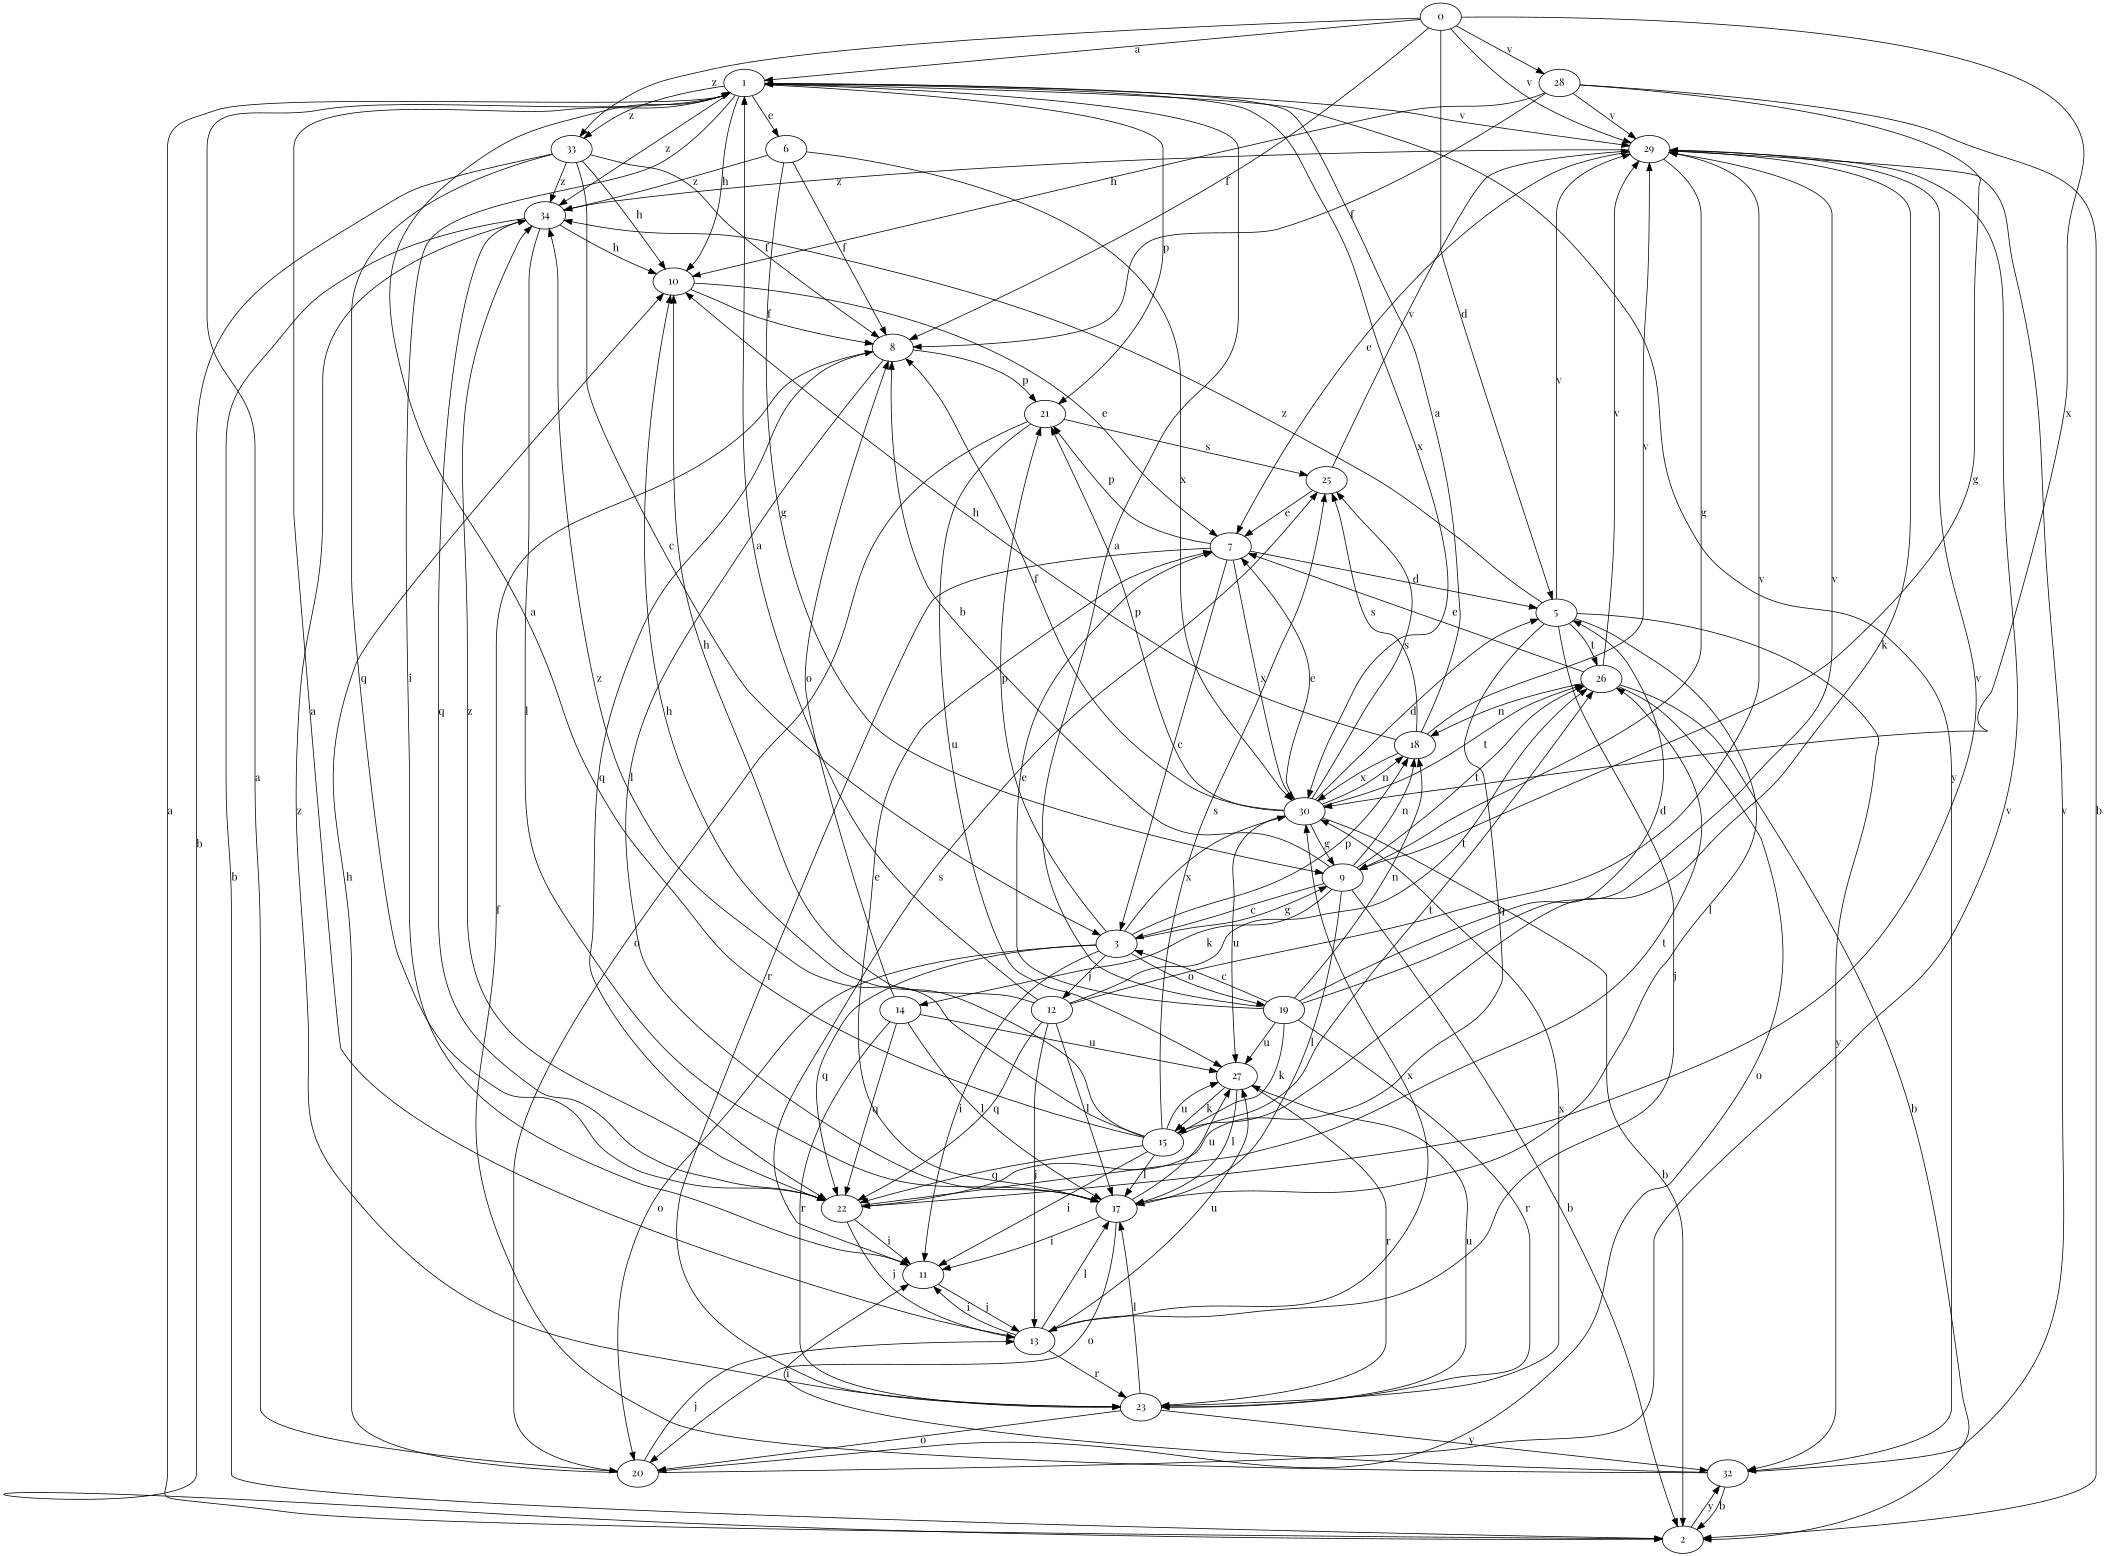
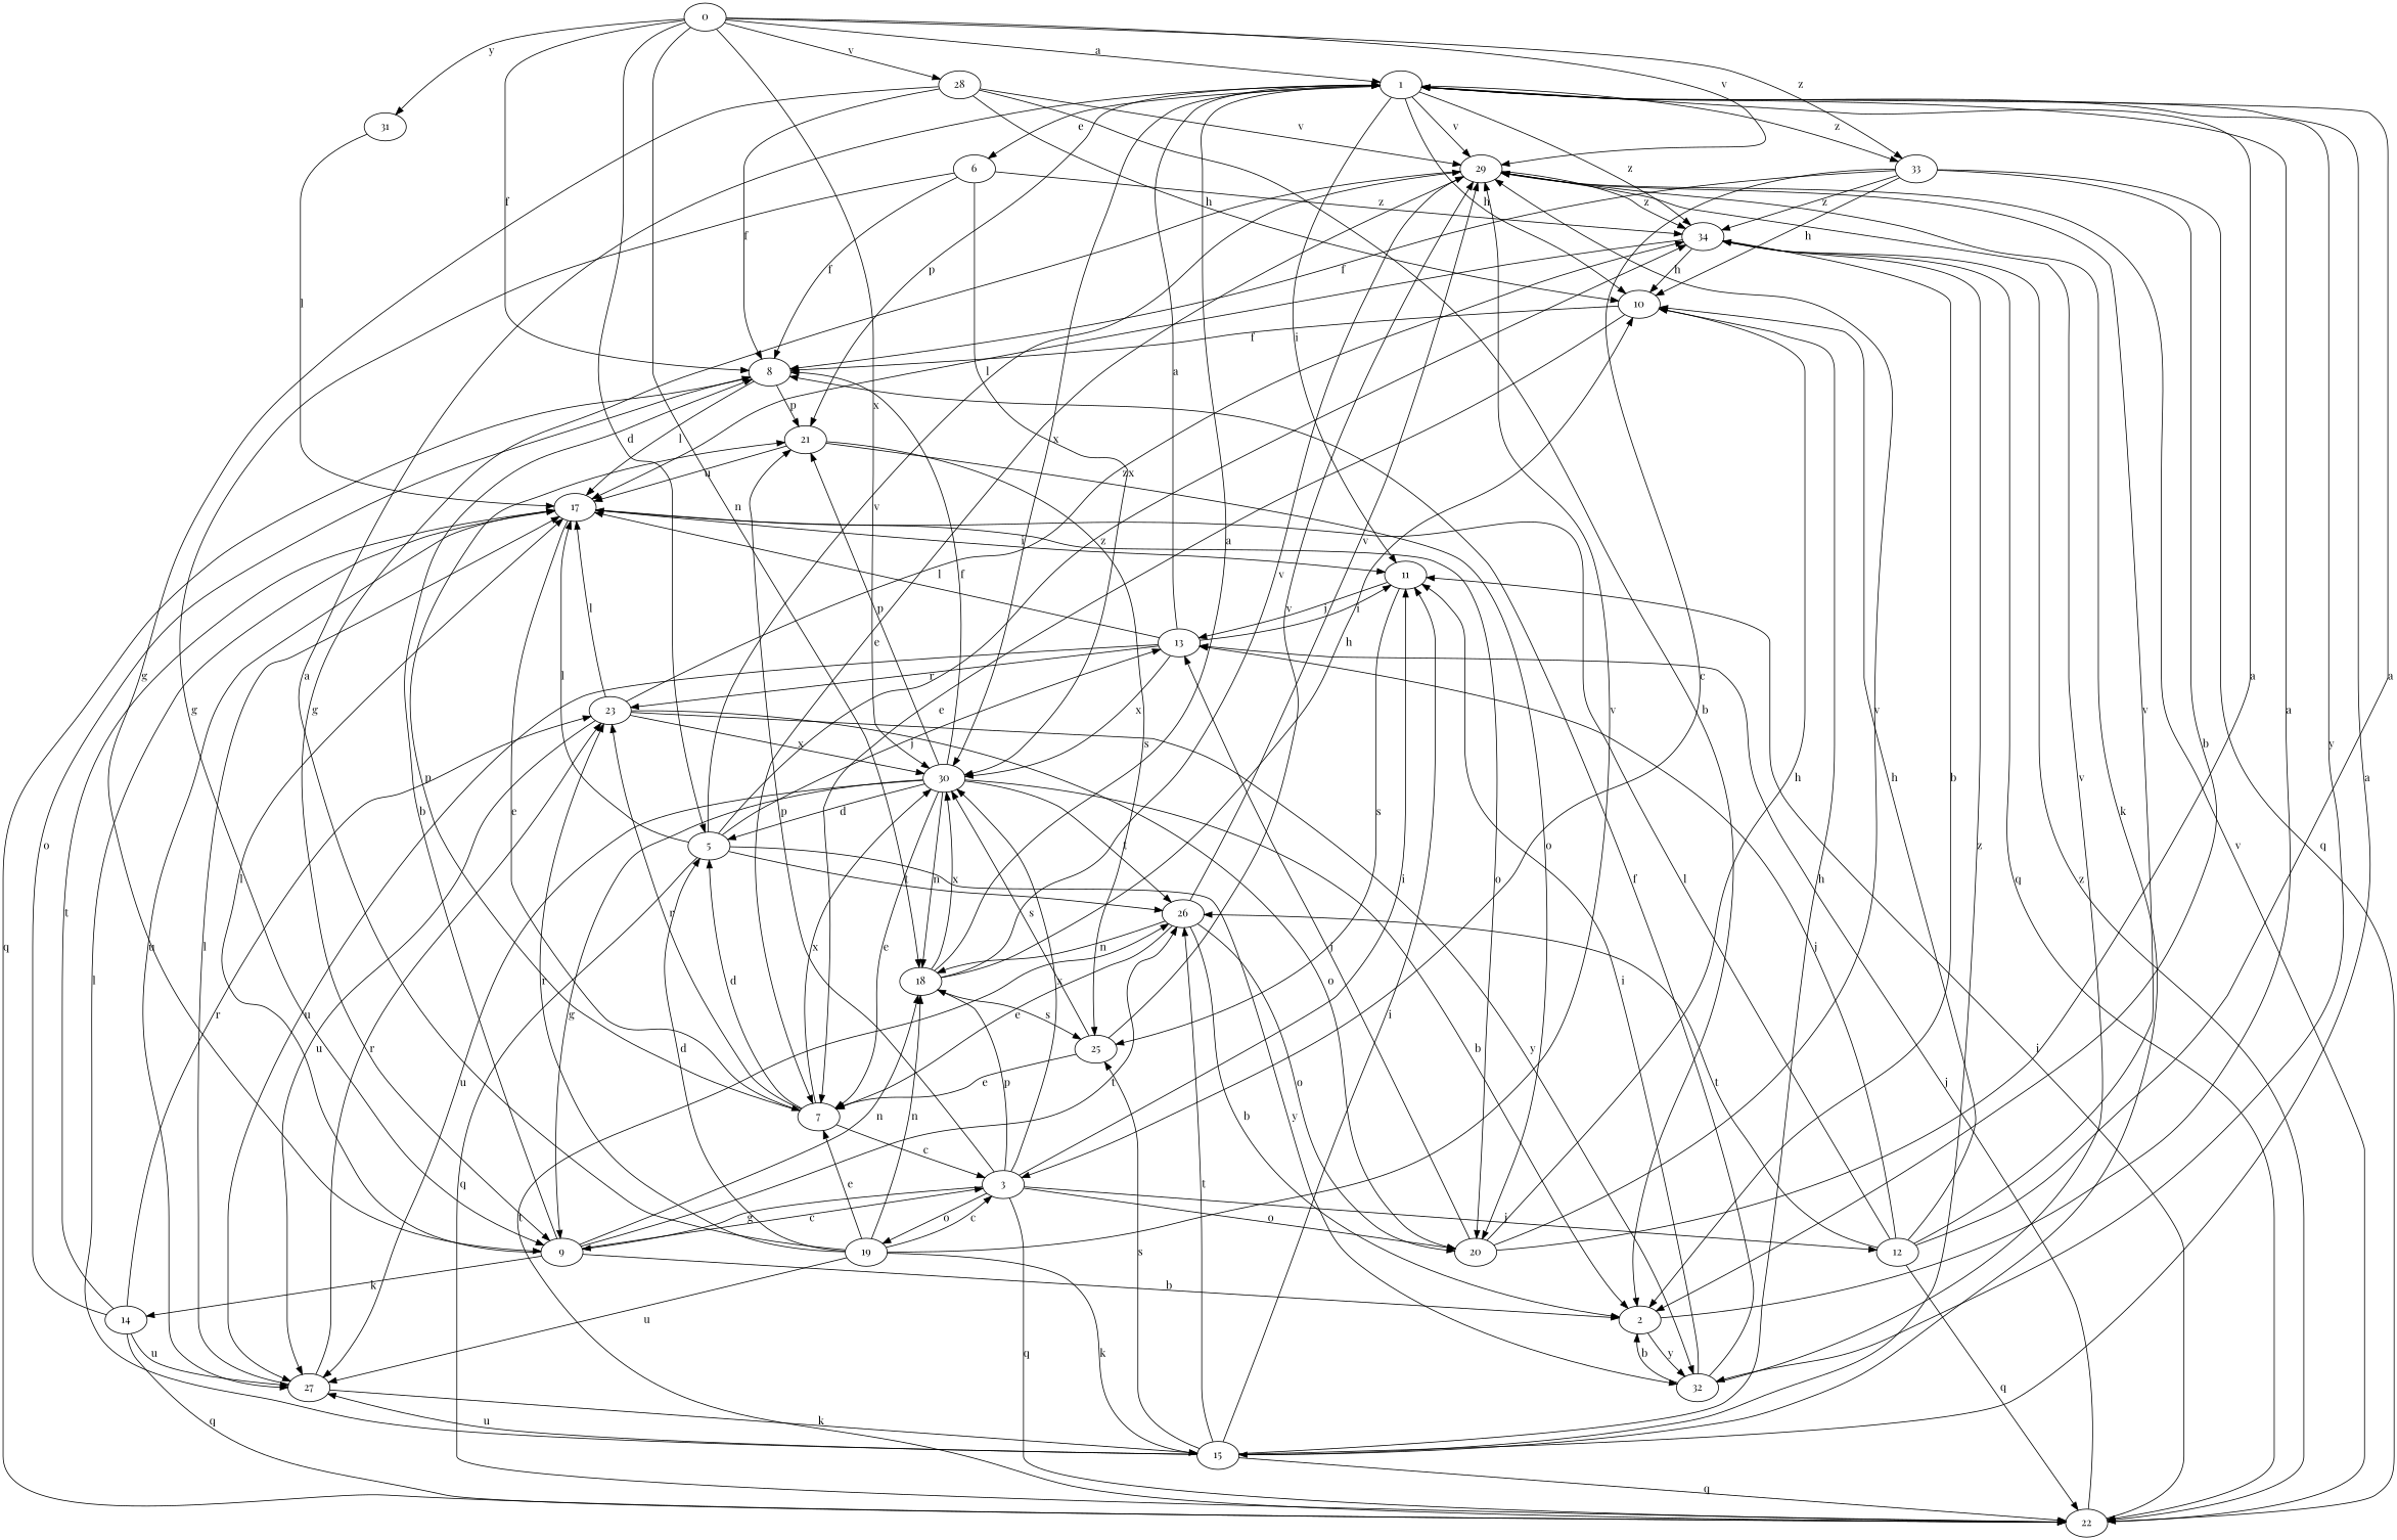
  strict digraph {
    fontname="Playfair Display"
    node [fontname="Playfair Display"]
    edge [fontname="Playfair Display"]
    0
    1
    5
    8
    18
    28
    29
    30
+   31
    33
    6
    10
    11
    21
    32
    34
    22
    13
    17
    26
    25
    2
    9
    7
    15
    27
    3
    20
    12
    19
    14
    23
    0 -> 1 [label=a]
    0 -> 5 [label=d]
    0 -> 8 [label=f]
+   0 -> 18 [label=n]
    0 -> 28 [label=v]
    0 -> 29 [label=v]
    0 -> 30 [label=x]
+   0 -> 31 [label=y]
    0 -> 33 [label=z]
    1 -> 29 [label=v]
    1 -> 30 [label=x]
    1 -> 33 [label=z]
    1 -> 6 [label=e]
    1 -> 10 [label=h]
    1 -> 11 [label=i]
    1 -> 21 [label=p]
    1 -> 32 [label=y]
    1 -> 34 [label=z]
    5 -> 29 [label=v]
    5 -> 32 [label=y]
    5 -> 34 [label=z]
    5 -> 22 [label=q]
    5 -> 13 [label=j]
    5 -> 17 [label=l]
    5 -> 26 [label=t]
    8 -> 21 [label=p]
    8 -> 22 [label=q]
    8 -> 17 [label=l]
    18 -> 1 [label=a]
    18 -> 29 [label=v]
    18 -> 30 [label=x]
    18 -> 10 [label=h]
    18 -> 25 [label=s]
    28 -> 8 [label=f]
    28 -> 29 [label=v]
    28 -> 10 [label=h]
    28 -> 2 [label=b]
    28 -> 9 [label=g]
    29 -> 34 [label=z]
    29 -> 9 [label=g]
    29 -> 7 [label=e]
    29 -> 15 [label=k]
    30 -> 5 [label=d]
    30 -> 8 [label=f]
    30 -> 18 [label=n]
    30 -> 21 [label=p]
    30 -> 26 [label=t]
-   30 -> 25 [label=s]
+   25 -> 30 [label=s]
    30 -> 2 [label=b]
    30 -> 9 [label=g]
    30 -> 7 [label=e]
    30 -> 27 [label=u]
+   31 -> 17 [label=l]
    33 -> 8 [label=f]
    33 -> 10 [label=h]
    33 -> 34 [label=z]
    33 -> 22 [label=q]
    33 -> 2 [label=b]
    33 -> 3 [label=c]
    6 -> 8 [label=f]
    6 -> 30 [label=x]
    6 -> 34 [label=z]
    6 -> 9 [label=g]
    10 -> 8 [label=f]
    10 -> 7 [label=e]
    11 -> 13 [label=j]
    11 -> 25 [label=s]
    21 -> 25 [label=s]
-   21 -> 27 [label=u]
+   21 -> 17 [label=u]
    21 -> 20 [label=o]
    32 -> 8 [label=f]
    32 -> 29 [label=v]
    32 -> 11 [label=i]
    32 -> 2 [label=b]
    34 -> 10 [label=h]
    34 -> 22 [label=q]
    34 -> 17 [label=l]
    34 -> 2 [label=b]
    22 -> 29 [label=v]
    22 -> 11 [label=i]
    22 -> 34 [label=z]
    22 -> 13 [label=j]
    22 -> 26 [label=t]
    13 -> 1 [label=a]
    13 -> 30 [label=x]
    13 -> 11 [label=i]
    13 -> 17 [label=l]
    13 -> 27 [label=u]
    13 -> 23 [label=r]
    17 -> 11 [label=i]
    17 -> 7 [label=e]
    17 -> 27 [label=u]
    17 -> 20 [label=o]
    26 -> 18 [label=n]
    26 -> 29 [label=v]
    26 -> 2 [label=b]
    26 -> 7 [label=e]
    26 -> 20 [label=o]
    25 -> 29 [label=v]
    25 -> 7 [label=e]
    2 -> 1 [label=a]
    2 -> 32 [label=y]
    9 -> 8 [label=b]
    9 -> 18 [label=n]
    9 -> 17 [label=l]
    9 -> 26 [label=t]
    9 -> 2 [label=b]
    9 -> 3 [label=c]
    9 -> 14 [label=k]
    7 -> 5 [label=d]
    7 -> 30 [label=x]
    7 -> 21 [label=p]
    7 -> 3 [label=c]
    7 -> 23 [label=r]
    15 -> 1 [label=a]
    15 -> 10 [label=h]
    15 -> 11 [label=i]
    15 -> 34 [label=z]
    15 -> 22 [label=q]
    15 -> 17 [label=l]
    15 -> 26 [label=t]
    15 -> 25 [label=s]
    15 -> 27 [label=u]
    27 -> 17 [label=l]
    27 -> 15 [label=k]
    27 -> 23 [label=r]
    3 -> 18 [label=p]
    3 -> 30 [label=x]
    3 -> 11 [label=i]
    3 -> 21 [label=p]
    3 -> 22 [label=q]
    3 -> 9 [label=g]
    3 -> 20 [label=o]
    3 -> 12 [label=j]
    3 -> 19 [label=o]
    20 -> 1 [label=a]
    20 -> 29 [label=v]
    20 -> 10 [label=h]
    20 -> 13 [label=j]
    12 -> 1 [label=a]
    12 -> 29 [label=v]
    12 -> 10 [label=h]
    12 -> 22 [label=q]
    12 -> 13 [label=j]
    12 -> 17 [label=l]
    12 -> 26 [label=t]
    19 -> 1 [label=a]
    19 -> 5 [label=d]
    19 -> 18 [label=n]
    19 -> 29 [label=v]
    19 -> 7 [label=e]
    19 -> 15 [label=k]
    19 -> 27 [label=u]
    19 -> 3 [label=c]
    19 -> 23 [label=r]
    14 -> 8 [label=o]
    14 -> 22 [label=q]
-   14 -> 17 [label=l]
+   14 -> 17 [label=t]
    14 -> 27 [label=u]
    14 -> 23 [label=r]
    23 -> 30 [label=x]
    23 -> 32 [label=y]
    23 -> 34 [label=z]
    23 -> 17 [label=l]
    23 -> 27 [label=u]
    23 -> 20 [label=o]
  }
